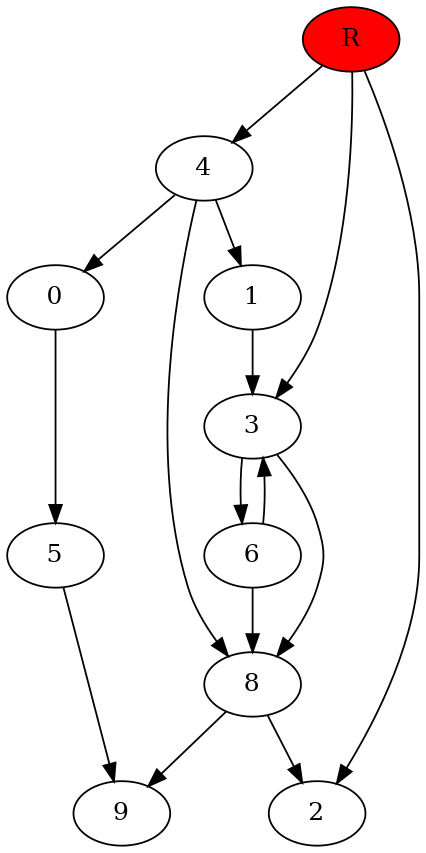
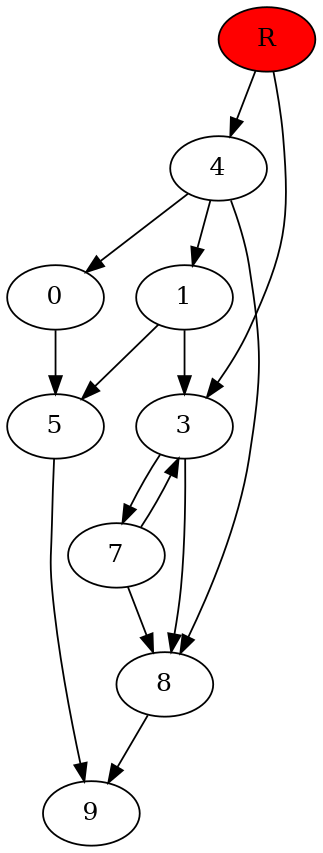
  digraph {
    1
    3
    5
-   7 [label=6]
+   7
    8
    9
-   2
    4
    n9 [label=0]
    R [fillcolor="#ff0000" style=filled]
    1 -> 3
+   1 -> 5
    3 -> 7
    3 -> 8
    5 -> 9
    7 -> 3
    7 -> 8
    8 -> 9
-   8 -> 2
    4 -> 1
    4 -> 8
    4 -> n9
    n9 -> 5
    R -> 3
-   R -> 2
    R -> 4
  }
